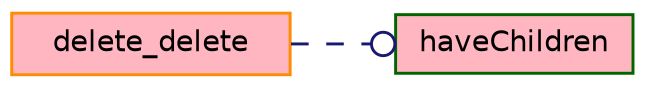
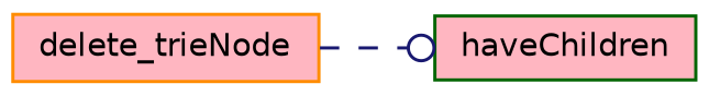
  digraph {
    rankdir=LR
    node [fillcolor=lightpink fontname=Helvetica fontsize=10 shape=record style=filled]
-   n1 [color=darkorange fontcolor=black height=0.2 label=delete_delete width=0.4]
+   n1 [color=darkorange fontcolor=black height=0.2 label=delete_trieNode width=0.4]
    n2 [color=darkgreen height=0.2 label=haveChildren width=0.4]
    n1 -> n2 [color=midnightblue fontname=Helvetica fontsize=10 labelfontname=Helvetica labelfontsize=10 style=dashed arrowhead=odot]
  }
